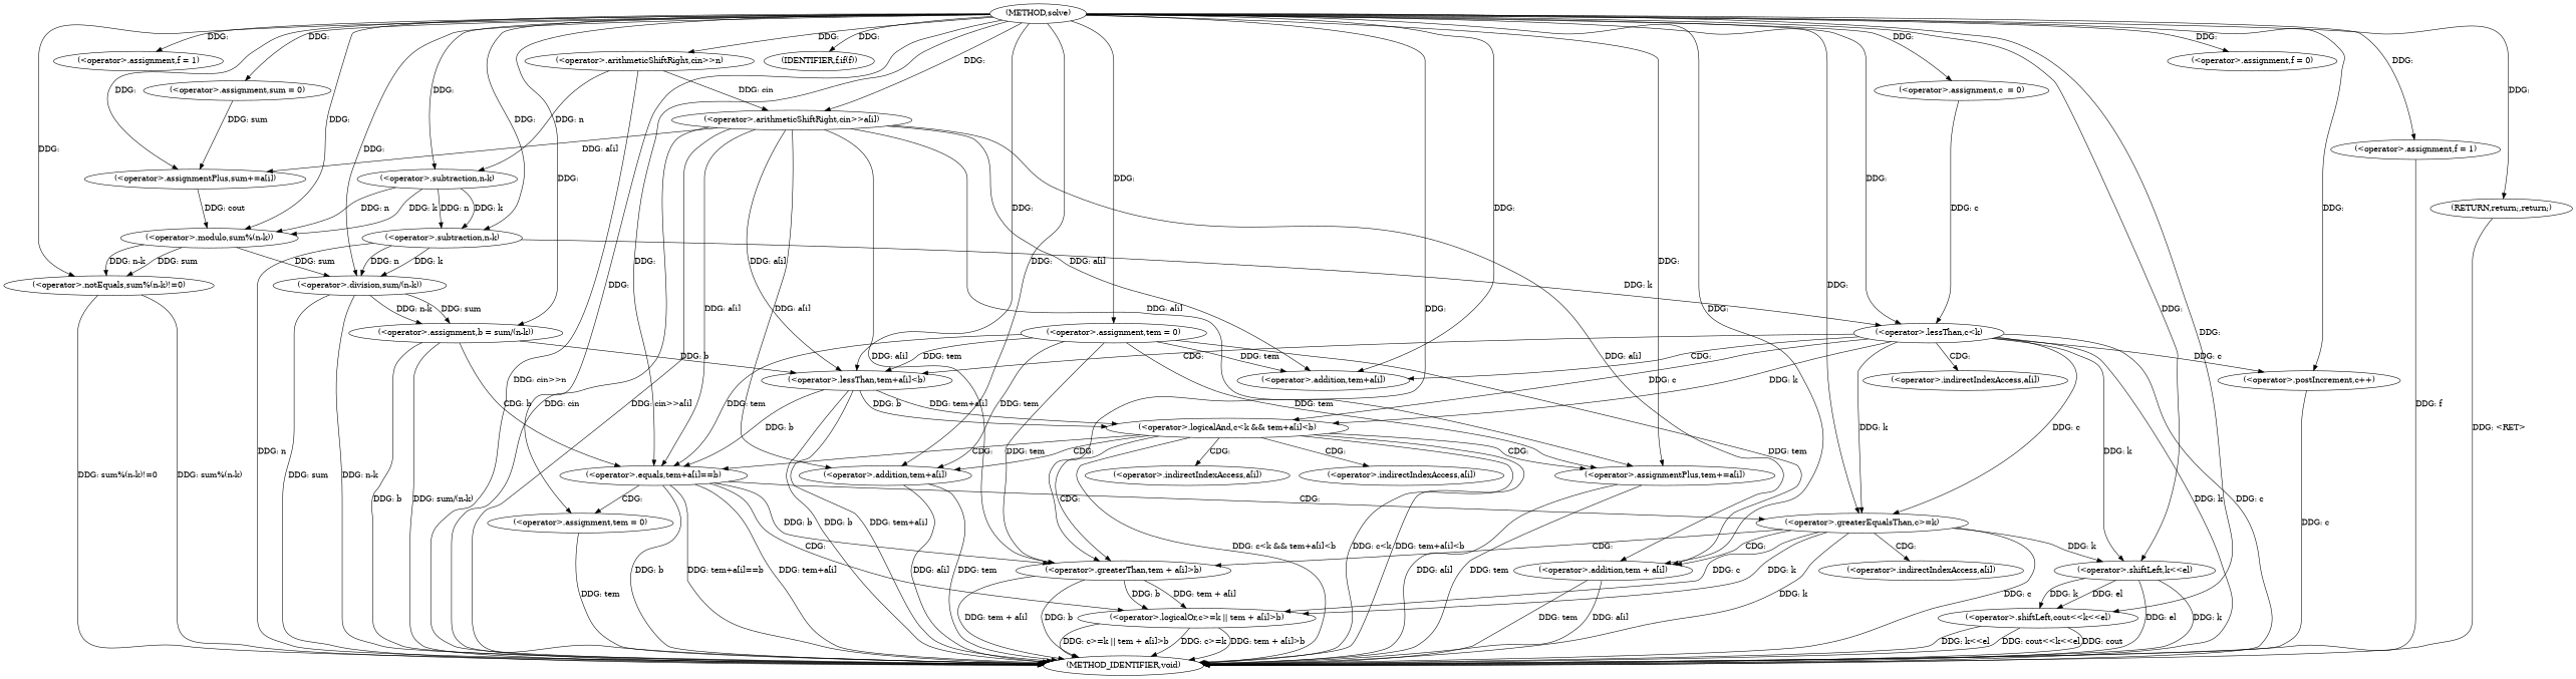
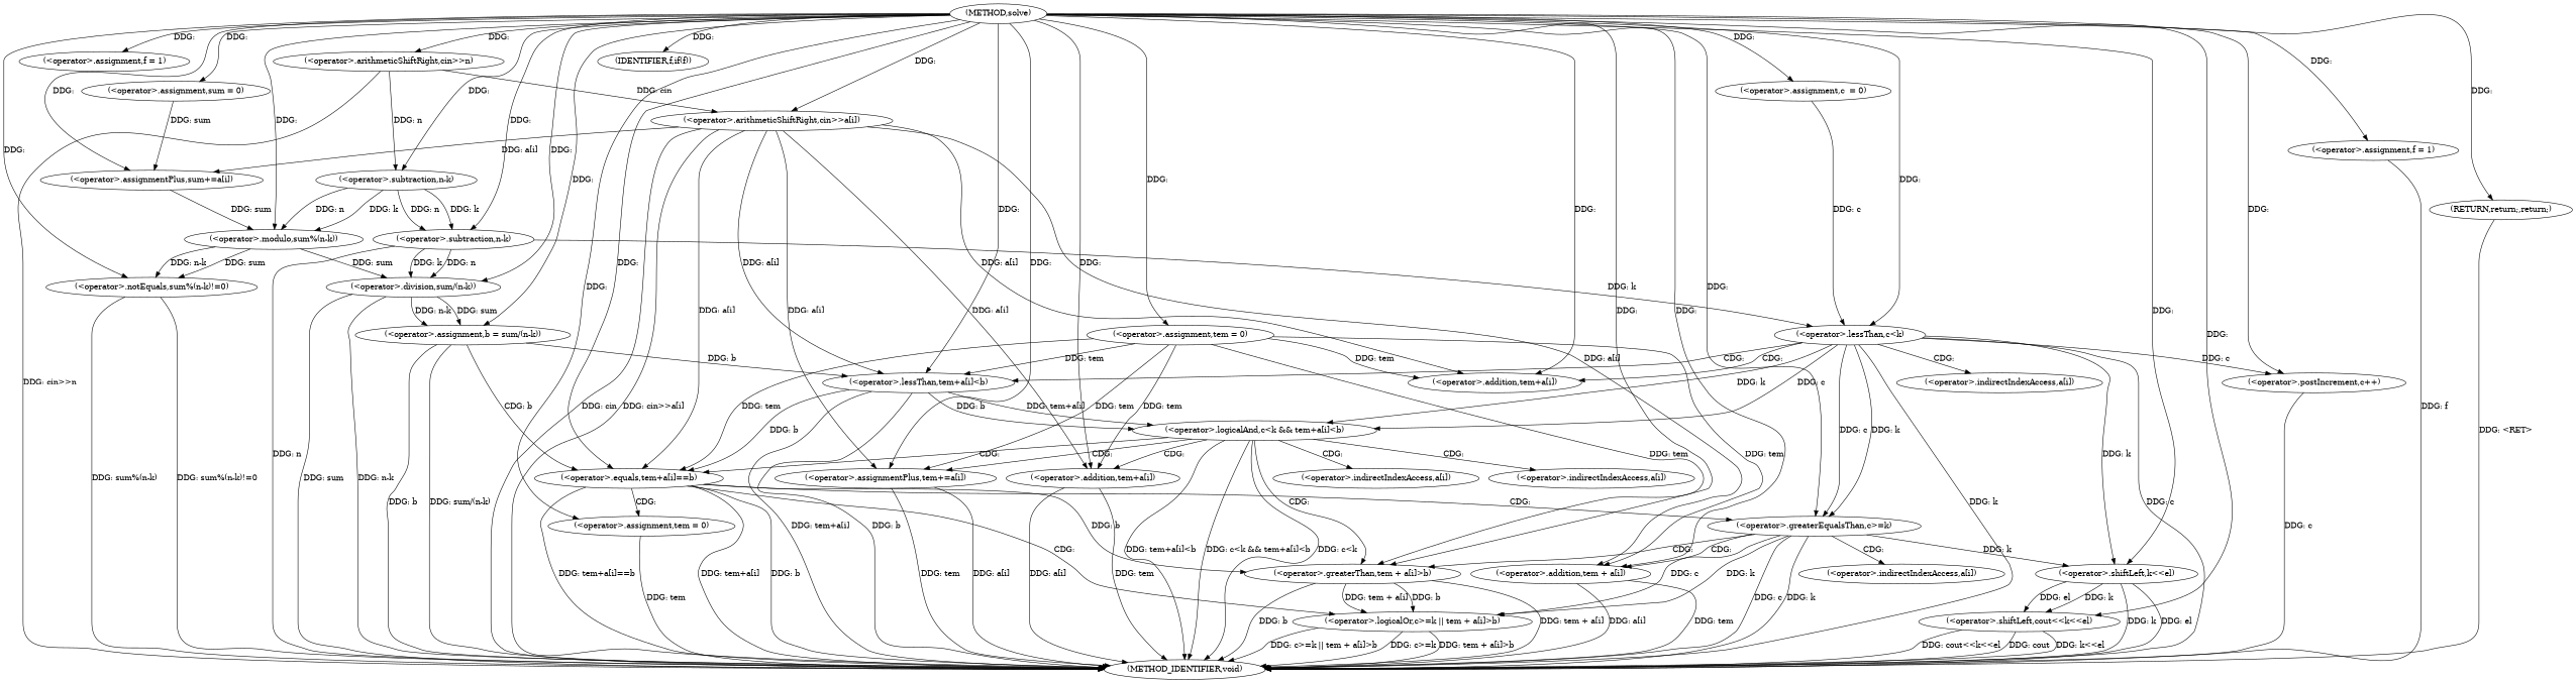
  digraph {
    n1 [label="(METHOD,solve)"]
    n2 [label="(<operator>.arithmeticShiftRight,cin>>n)"]
    n3 [label="(<operator>.assignment,f = 1)"]
    n4 [label="(<operator>.assignment,sum = 0)"]
    n5 [label="(<operator>.arithmeticShiftRight,cin>>a[i])"]
    n6 [label="(<operator>.assignmentPlus,sum+=a[i])"]
    n7 [label="(<operator>.assignment,b = sum/(n-k))"]
    n8 [label="(<operator>.assignment,c  = 0)"]
    n9 [label="(<operator>.assignment,tem = 0)"]
    n10 [label="(<operator>.assignment,f = 1)"]
    n11 [label="(<operator>.notEquals,sum%(n-k)!=0)"]
    n12 [label="(IDENTIFIER,f,if(f))"]
    n13 [label="(<operator>.division,sum/(n-k))"]
    n14 [label="(<operator>.shiftLeft,cout<<k<<el)"]
    n15 [label="(RETURN,return;,return;)"]
    n16 [label="(<operator>.modulo,sum%(n-k))"]
    n17 [label="(<operator>.subtraction,n-k)"]
    n18 [label="(<operator>.postIncrement,c++)"]
    n19 [label="(<operator>.assignmentPlus,tem+=a[i])"]
    n20 [label="(<operator>.subtraction,n-k)"]
    n21 [label="(<operator>.lessThan,c<k)"]
    n22 [label="(<operator>.lessThan,tem+a[i]<b)"]
    n23 [label="(<operator>.equals,tem+a[i]==b)"]
    n24 [label="(<operator>.shiftLeft,k<<el)"]
    n25 [label="(<operator>.addition,tem+a[i])"]
    n26 [label="(<operator>.assignment,tem = 0)"]
    n27 [label="(<operator>.addition,tem+a[i])"]
-   n28 [label="(<operator>.assignment,f = 0)"]
    n29 [label="(<operator>.greaterEqualsThan,c>=k)"]
    n30 [label="(<operator>.greaterThan,tem + a[i]>b)"]
    n31 [label="(<operator>.addition,tem + a[i])"]
    n32 [label="(METHOD_IDENTIFIER,void)"]
    n33 [label="(<operator>.logicalAnd,c<k && tem+a[i]<b)"]
    n34 [label="(<operator>.indirectIndexAccess,a[i])"]
    n35 [label="(<operator>.logicalOr,c>=k || tem + a[i]>b)"]
    n36 [label="(<operator>.indirectIndexAccess,a[i])"]
    n37 [label="(<operator>.indirectIndexAccess,a[i])"]
    n38 [label="(<operator>.indirectIndexAccess,a[i])"]
    n1 -> n2 [label="DDG: "]
    n1 -> n3 [label="DDG: "]
    n1 -> n4 [label="DDG: "]
    n1 -> n5 [label="DDG: "]
    n1 -> n6 [label="DDG: "]
    n1 -> n7 [label="DDG: "]
    n1 -> n8 [label="DDG: "]
    n1 -> n9 [label="DDG: "]
    n1 -> n10 [label="DDG: "]
    n1 -> n11 [label="DDG: "]
    n1 -> n12 [label="DDG: "]
    n1 -> n13 [label="DDG: "]
    n1 -> n14 [label="DDG: "]
    n1 -> n15 [label="DDG: "]
    n1 -> n16 [label="DDG: "]
    n1 -> n17 [label="DDG: "]
    n1 -> n18 [label="DDG: "]
    n1 -> n19 [label="DDG: "]
    n1 -> n20 [label="DDG: "]
    n1 -> n21 [label="DDG: "]
    n1 -> n22 [label="DDG: "]
    n1 -> n23 [label="DDG: "]
    n1 -> n24 [label="DDG: "]
    n1 -> n25 [label="DDG: "]
    n1 -> n26 [label="DDG: "]
    n1 -> n27 [label="DDG: "]
-   n1 -> n28 [label="DDG: "]
    n1 -> n29 [label="DDG: "]
    n1 -> n30 [label="DDG: "]
    n1 -> n31 [label="DDG: "]
    n2 -> n5 [label="DDG: cin"]
    n2 -> n20 [label="DDG: n"]
    n2 -> n32 [label="DDG: cin>>n"]
    n4 -> n6 [label="DDG: sum"]
    n5 -> n6 [label="DDG: a[i]"]
    n5 -> n19 [label="DDG: a[i]"]
    n5 -> n22 [label="DDG: a[i]"]
    n5 -> n23 [label="DDG: a[i]"]
    n5 -> n25 [label="DDG: a[i]"]
    n5 -> n27 [label="DDG: a[i]"]
-   n5 -> n30 [label="DDG: a[i]"]
    n5 -> n31 [label="DDG: a[i]"]
    n5 -> n32 [label="DDG: cin"]
    n5 -> n32 [label="DDG: cin>>a[i]"]
-   n6 -> n16 [label="DDG: cout"]
+   n6 -> n16 [label="DDG: sum"]
    n7 -> n22 [label="DDG: b"]
    n7 -> n23 [label="CDG: b"]
    n7 -> n32 [label="DDG: b"]
    n7 -> n32 [label="DDG: sum/(n-k)"]
    n8 -> n21 [label="DDG: c"]
    n9 -> n19 [label="DDG: tem"]
    n9 -> n22 [label="DDG: tem"]
    n9 -> n23 [label="DDG: tem"]
    n9 -> n25 [label="DDG: tem"]
    n9 -> n27 [label="DDG: tem"]
    n9 -> n30 [label="DDG: tem"]
    n9 -> n31 [label="DDG: tem"]
    n10 -> n32 [label="DDG: f"]
    n11 -> n32 [label="DDG: sum%(n-k)"]
    n11 -> n32 [label="DDG: sum%(n-k)!=0"]
    n13 -> n7 [label="DDG: n-k"]
    n13 -> n7 [label="DDG: sum"]
    n13 -> n32 [label="DDG: sum"]
    n13 -> n32 [label="DDG: n-k"]
    n14 -> n32 [label="DDG: k<<el"]
    n14 -> n32 [label="DDG: cout<<k<<el"]
    n14 -> n32 [label="DDG: cout"]
    n15 -> n32 [label="DDG: <RET>"]
    n16 -> n11 [label="DDG: n-k"]
    n16 -> n11 [label="DDG: sum"]
    n16 -> n13 [label="DDG: sum"]
    n17 -> n13 [label="DDG: k"]
    n17 -> n13 [label="DDG: n"]
    n17 -> n21 [label="DDG: k"]
    n17 -> n32 [label="DDG: n"]
    n18 -> n32 [label="DDG: c"]
    n19 -> n32 [label="DDG: tem"]
    n19 -> n32 [label="DDG: a[i]"]
    n20 -> n16 [label="DDG: n"]
    n20 -> n16 [label="DDG: k"]
    n20 -> n17 [label="DDG: n"]
    n20 -> n17 [label="DDG: k"]
    n21 -> n18 [label="DDG: c"]
    n21 -> n22 [label="CDG: "]
    n21 -> n24 [label="DDG: k"]
    n21 -> n25 [label="CDG: "]
    n21 -> n29 [label="DDG: c"]
    n21 -> n29 [label="DDG: k"]
    n21 -> n32 [label="DDG: c"]
    n21 -> n32 [label="DDG: k"]
    n21 -> n33 [label="DDG: c"]
    n21 -> n33 [label="DDG: k"]
    n21 -> n34 [label="CDG: "]
    n22 -> n23 [label="DDG: b"]
    n22 -> n32 [label="DDG: tem+a[i]"]
    n22 -> n32 [label="DDG: b"]
    n22 -> n33 [label="DDG: tem+a[i]"]
    n22 -> n33 [label="DDG: b"]
    n23 -> n26 [label="CDG: "]
    n23 -> n29 [label="CDG: "]
    n23 -> n30 [label="DDG: b"]
    n23 -> n32 [label="DDG: tem+a[i]"]
    n23 -> n32 [label="DDG: b"]
    n23 -> n32 [label="DDG: tem+a[i]==b"]
    n23 -> n35 [label="CDG: "]
    n24 -> n14 [label="DDG: el"]
    n24 -> n14 [label="DDG: k"]
    n24 -> n32 [label="DDG: k"]
    n24 -> n32 [label="DDG: el"]
    n26 -> n32 [label="DDG: tem"]
    n27 -> n32 [label="DDG: tem"]
    n27 -> n32 [label="DDG: a[i]"]
    n29 -> n24 [label="DDG: k"]
    n29 -> n30 [label="CDG: "]
    n29 -> n31 [label="CDG: "]
    n29 -> n32 [label="DDG: c"]
    n29 -> n32 [label="DDG: k"]
    n29 -> n35 [label="DDG: k"]
    n29 -> n35 [label="DDG: c"]
    n29 -> n36 [label="CDG: "]
    n30 -> n32 [label="DDG: tem + a[i]"]
    n30 -> n32 [label="DDG: b"]
    n30 -> n35 [label="DDG: tem + a[i]"]
    n30 -> n35 [label="DDG: b"]
    n31 -> n32 [label="DDG: tem"]
    n31 -> n32 [label="DDG: a[i]"]
    n33 -> n19 [label="CDG: "]
    n33 -> n23 [label="CDG: "]
    n33 -> n27 [label="CDG: "]
    n33 -> n30 [label="CDG: "]
    n33 -> n32 [label="DDG: c<k"]
    n33 -> n32 [label="DDG: tem+a[i]<b"]
    n33 -> n32 [label="DDG: c<k && tem+a[i]<b"]
    n33 -> n37 [label="CDG: "]
    n33 -> n38 [label="CDG: "]
    n35 -> n32 [label="DDG: c>=k"]
    n35 -> n32 [label="DDG: tem + a[i]>b"]
    n35 -> n32 [label="DDG: c>=k || tem + a[i]>b"]
  }
